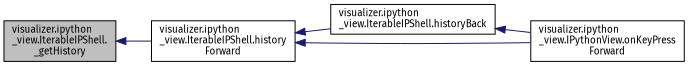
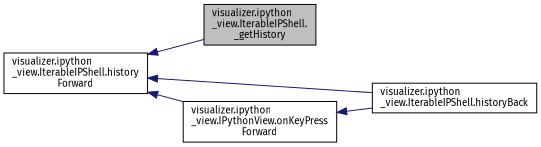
  digraph {
    fontname="Fira Sans"
    rankdir=LR
    node [color=black fillcolor=white fontname="Fira Sans" fontsize=10 shape=record style=filled]
    edge [color=midnightblue dir=back fontname="Fira Sans" fontsize=10 labelfontname=Helvetica labelfontsize=10 style=solid]
    n1 [fillcolor=grey75 fontcolor=black height=0.2 label="visualizer.ipython\l_view.IterableIPShell.\l_getHistory" width=0.4]
    n2 [height=0.2 label="visualizer.ipython\l_view.IterableIPShell.history\lForward" width=0.4]
    n3 [height=0.2 label="visualizer.ipython\l_view.IterableIPShell.historyBack" width=0.4]
    n4 [height=0.2 label="visualizer.ipython\l_view.IPythonView.onKeyPress\lForward" width=0.4]
-   n1 -> n2
+   n2 -> n1
    n2 -> n3
    n2 -> n4
-   n3 -> n4
+   n4 -> n3
  }
